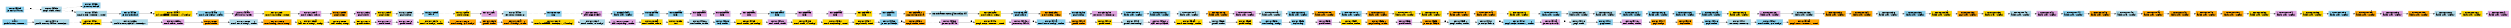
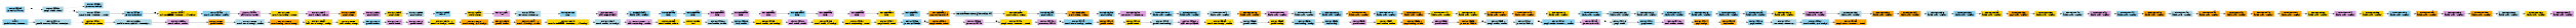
  digraph {
    rankdir=LR
    node [color=lightsteelblue fillcolor=skyblue shape=rectangle style=filled]
    edge [color="#000000" style=dotted]
    n1 [color=lightgrey label="start\npushl $0xc<UINT8>"]
    n2 [fillcolor=lightblue label="0x7c14f41c\npushl $0x7c14f4b8<UINT32>"]
    n3 [fillcolor=gold label="0x7c14f421\ncall 0x7c172e56"]
    n4 [fillcolor=lightblue label="0x7c172e56\npushl $0x7c1c3934<UINT32>"]
    n5 [fillcolor=plum label="0x7c172e5b\nmovl %fs:0, %eax"]
    n6 [fillcolor=orange label="0x7c172e61\npushl %eax"]
    n7 [fillcolor=lightblue label="0x7c172e62\nmovl 0x10(%esp), %eax"]
    n8 [fillcolor=orange label="0x7c172e66\nmovl %ebp, 0x10(%esp)"]
    n9 [fillcolor=gold label="0x7c172e6a\nleal 0x10(%esp), %ebp"]
    n10 [fillcolor=gold label="0x7c172e6e\nsubl %eax, %esp"]
-   n11 [fillcolor=gold label="0x7c172e70\npushl %ebx"]
+   n11 [label="0x7c172e70\npushl %ebx"]
    n12 [fillcolor=plum label="0x7c172e71\npushl %esi"]
    n13 [fillcolor=plum label="0x7c172e72\npushl %edi"]
    n14 [fillcolor=gold label="0x7c172e73\nmovl -8(%ebp), %eax"]
    n15 [fillcolor=orange label="0x7c172e76\nmovl %esp, -24(%ebp)"]
    n16 [fillcolor=orange label="0x7c172e79\npushl %eax"]
    n17 [fillcolor=orange label="0x7c172e7a\nmovl -4(%ebp), %eax"]
    n18 [fillcolor=gold label="0x7c172e7d\nmovl $0xffffffff<UINT32>, -4(%ebp)"]
    n19 [fillcolor=lightblue label="0x7c172e84\nmovl %eax, -8(%ebp)"]
    n20 [fillcolor=plum label="0x7c172e87\nleal -16(%ebp), %eax"]
    n21 [fillcolor=gold label="0x7c172e8a\nmovl %eax, %fs:0"]
    n22 [fillcolor=gold label="0x7c172e90\nret"]
    n23 [fillcolor=lightblue label="0x7c14f426\nxorl %eax, %eax"]
    n24 [label="0x7c14f428\nincl %eax"]
    n25 [fillcolor=gold label="0x7c14f429\nmovl %eax, -28(%ebp)"]
    n26 [fillcolor=plum label="0x7c14f42c\nxorl %edi, %edi"]
    n27 [fillcolor=gold label="0x7c14f42e\nmovl %edi, -4(%ebp)"]
    n28 [fillcolor=gold label="0x7c14f431\nmovl 0xc(%ebp), %esi"]
    n29 [fillcolor=gold label="0x7c14f434\ncmpl %edi, %esi"]
    n30 [label="0x7c14f436\nje 0x7c14596b"]
    n31 [fillcolor=orange label="0x7c14f43c\ncmpl %eax, %esi"]
    n32 [fillcolor=plum label="0x7c14f43e\nje 0x7c14f445"]
    n33 [fillcolor=gold label="0x7c14f440\ncmpl $0x2<UINT8>, %esi"]
    n34 [fillcolor=plum label="0x7c14f443\njne 0x7c14f47a"]
    n35 [label="0x7c14f47a\nmovl 0x10(%ebp), %ebx"]
    n36 [fillcolor=orange label="0x7c14f47d\npushl %ebx"]
    n37 [fillcolor=gold label="0x7c14f47e\npushl %esi"]
    n38 [fillcolor=lightblue label="0x7c14f47f\npushl 0x8(%ebp)"]
    n39 [fillcolor=plum label="0x7c14f482\ncall 0x7c14f3ea"]
    n40 [fillcolor=gold label="0x7c14f3ea\nmovl 0x8(%esp), %eax"]
    n41 [fillcolor=lightblue label="0x7c14f3ee\npushl %ebx"]
    n42 [fillcolor=gold label="0x7c14f3ef\npushl %ebp"]
    n43 [label="0x7c14f3f0\nxorl %ebp, %ebp"]
    n44 [label="0x7c14f3f2\nincl %ebp"]
    n45 [fillcolor=plum label="0x7c14f3f3\npushl %esi"]
    n46 [fillcolor=gold label="0x7c14f3f4\nxorl %ebx, %ebx"]
    n47 [fillcolor=orange label="0x7c14f3f6\ncmpl %ebp, %eax"]
    n48 [fillcolor=plum label="0x7c14f3f8\npushl %edi"]
    n49 [fillcolor=orange label="0x7c14f3f9\nje 0x7c14ad35"]
    n50 [fillcolor=lightblue label="0x7c14f3ff\ncmpl %ebx, %eax"]
    n51 [fillcolor=lightblue label="0x7c14f401\nje 0x7c145b7c"]
    n52 [label="0x7c14f407\ncmpl $0x3<UINT8>, %eax"]
    n53 [fillcolor=plum label="0x7c14f40a\nje 0x7c151043"]
    n54 [fillcolor=lightblue label="0x7c14f410\npopl %edi"]
    n55 [label="0x7c14f411\npopl %esi"]
    n56 [fillcolor=plum label="0x7c14f412\nxorl %eax, %eax"]
    n57 [fillcolor=orange label="0x7c14f414\npopl %ebp"]
    n58 [fillcolor=orange label="0x7c14f415\nincl %eax"]
    n59 [label="0x7c14f416\npopl %ebx"]
    n60 [fillcolor=lightblue label="0x7c14f417\nret $0xc<UINT16>"]
    n61 [label="0x7c14f487\nmovl %eax, -28(%ebp)"]
    n62 [fillcolor=orange label="0x7c14f48a\ncmpl $0x1<UINT8>, %esi"]
    n63 [label="0x7c14f48d\nje 0x7c14a176"]
    n64 [fillcolor=lightblue label="0x7c14f493\ncmpl %edi, %esi"]
    n65 [label="0x7c14f495\nje 0x7c150bcd"]
    n66 [fillcolor=lightblue label="0x7c14f49b\ncmpl $0x3<UINT8>, %esi"]
    n67 [label="0x7c14f49e\nje 0x7c150bcd"]
    n68 [fillcolor=gold label="0x7c14f4a4\norl $0xffffffff<UINT8>, -4(%ebp)"]
    n69 [label="0x7c14f4a8\nmovl -28(%ebp), %eax"]
    n70 [fillcolor=plum label="0x7c14f4ab\ncall 0x7c172e91"]
    n71 [fillcolor=gold label="0x7c172e91\nmovl -16(%ebp), %ecx"]
    n72 [fillcolor=plum label="0x7c172e94\nmovl %ecx, %fs:0"]
    n73 [fillcolor=orange label="0x7c172e9b\npopl %ecx"]
    n74 [fillcolor=plum label="0x7c172e9c\npopl %edi"]
    n75 [fillcolor=gold label="0x7c172e9d\npopl %esi"]
    n76 [fillcolor=lightblue label="0x7c172e9e\npopl %ebx"]
    n77 [label="0x7c172e9f\nleave "]
    n78 [fillcolor=gold label="0x7c172ea0\npushl %ecx"]
    n79 [fillcolor=plum label="0x7c172ea1\nret"]
    n80 [fillcolor=lightblue label="0x7c14f4b0\nret $0xc<UINT16>"]
    n81 [label="0x7c8000c0\nnop "]
    n82 [fillcolor=plum label="0x7c8000c1\ncall 0x63d7f9f4"]
    n83 [label="0x63d7f9f4\naddb %al, (%eax)"]
    n84 [label="0x7c839aa8\nint3 "]
    n85 [label="0x7c839aa9\nint3 "]
    n86 [fillcolor=plum label="0x7c839aaa\nint3 "]
    n87 [fillcolor=plum label="0x7c839aab\nint3 "]
    n88 [fillcolor=plum label="0x7c839aac\nint3 "]
    n89 [label="0x7c839aad\nint3 "]
    n90 [fillcolor=plum label="0x7c839aae\nint3 "]
    n91 [fillcolor=plum label="0x7c839aaf\nint3 "]
    n92 [fillcolor=gold label="0x7c839ab0\nint3 "]
    n93 [label="0x7c839ab1\nint3 "]
    n94 [fillcolor=orange label="0x7c839ab2\njmp 0x7c801e1a"]
    n95 [color=lightgrey fillcolor=lightblue label="TerminateProcess@kernel32.dll"]
    n96 [fillcolor=gold label="0x7c9032a8\nmovl %fs:0, %esp"]
    n97 [label="0x7c9032af\npopl %fs:0"]
    n98 [fillcolor=orange label="0x7c9032b6\nmovl %ebp, %esp"]
    n99 [label="0x7c9032b8\npopl %ebp"]
    n100 [fillcolor=plum label="0x7c9032b9\nret $0x14<UINT16>"]
    n101 [label="0x00000000\naddb %al, (%eax)"]
    n102 [label="0x00000002\naddb %al, (%eax)"]
    n103 [fillcolor=lightblue label="0x00000004\naddb %al, (%eax)"]
    n104 [fillcolor=orange label="0x00000006\naddb %al, (%eax)"]
    n105 [fillcolor=plum label="0x00000008\naddb %al, (%eax)"]
    n106 [fillcolor=lightblue label="0x0000000a\naddb %al, (%eax)"]
    n107 [label="0x0000000c\naddb %al, (%eax)"]
    n108 [fillcolor=orange label="0x0000000e\naddb %al, (%eax)"]
    n109 [label="0x00000010\naddb %al, (%eax)"]
    n110 [fillcolor=orange label="0x00000012\naddb %al, (%eax)"]
    n111 [fillcolor=gold label="0x00000014\naddb %al, (%eax)"]
    n112 [fillcolor=gold label="0x00000016\naddb %al, (%eax)"]
    n113 [fillcolor=orange label="0x00000018\naddb %al, (%eax)"]
    n114 [fillcolor=orange label="0x0000001a\naddb %al, (%eax)"]
    n115 [fillcolor=gold label="0x0000001c\naddb %al, (%eax)"]
    n116 [label="0x0000001e\naddb %al, (%eax)"]
    n117 [fillcolor=lightblue label="1x00000020\naddb %al, (%eax)"]
    n118 [fillcolor=lightblue label="0x00000022\naddb %al, (%eax)"]
    n119 [label="0x00000024\naddb %al, (%eax)"]
    n120 [label="0x00000026\naddb %al, (%eax)"]
    n121 [label="0x00000028\naddb %al, (%eax)"]
    n122 [label="0x0000002a\naddb %al, (%eax)"]
    n123 [fillcolor=gold label="0x0000002c\naddb %al, (%eax)"]
    n124 [fillcolor=plum label="0x0000002e\naddb %al, (%eax)"]
    n125 [fillcolor=lightblue label="0x00000030\naddb %al, (%eax)"]
    n126 [fillcolor=orange label="0x00000032\naddb %al, (%eax)"]
    n127 [fillcolor=orange label="0x00000034\naddb %al, (%eax)"]
    n128 [fillcolor=lightblue label="0x00000036\naddb %al, (%eax)"]
    n129 [label="0x00000038\naddb %al, (%eax)"]
    n130 [fillcolor=gold label="0x0000003a\naddb %al, (%eax)"]
    n131 [fillcolor=orange label="0x0000003c\npopl %al, (%eax)"]
    n132 [fillcolor=gold label="0x0000003e\naddb %al, (%eax)"]
    n133 [fillcolor=lightblue label="0x00000040\naddb %al, (%eax)"]
    n134 [fillcolor=plum label="0x00000042\naddb %al, (%eax)"]
    n135 [label="0x00000044\naddb %al, (%eax)"]
    n136 [fillcolor=orange label="0x00000046\naddb %al, (%eax)"]
    n137 [fillcolor=lightblue label="0x00000048\naddb %al, (%eax)"]
    n138 [fillcolor=orange label="0x0000004a\naddb %al, (%eax)"]
    n139 [fillcolor=orange label="0x0000004c\naddb %al, (%eax)"]
    n140 [fillcolor=orange label="0x0000004e\naddb %al, (%eax)"]
    n141 [fillcolor=orange label="0x00000050\naddb %al, (%eax)"]
    n142 [fillcolor=gold label="0x00000052\naddb %al, (%eax)"]
    n143 [fillcolor=plum label="0x00000054\naddb %al, (%eax)"]
    n144 [fillcolor=gold label="0x00000056\naddb %al, (%eax)"]
    n145 [label="0x00000058\naddb %al, (%eax)"]
    n146 [fillcolor=orange label="0x0000005a\naddb %al, (%eax)"]
    n147 [fillcolor=plum label="0x0000005c\naddb %al, (%eax)"]
    n148 [fillcolor=orange label="0x0000005e\naddb %al, (%eax)"]
    n149 [fillcolor=lightblue label="0x00000060\naddb %al, (%eax)"]
    n150 [fillcolor=gold label="0x00000062\naddb %al, (%eax)"]
    n151 [fillcolor=plum label="0x00000064\naddb %al, (%eax)"]
    n1 -> n2 [style=solid]
    n2 -> n3
    n3 -> n4 [style=solid]
    n4 -> n5 [style=solid]
    n5 -> n6 [style=solid]
    n6 -> n7 [style=solid]
    n7 -> n8 [style=solid]
    n8 -> n9
    n9 -> n10 [style=solid]
    n10 -> n11
    n11 -> n12 [style=solid]
    n12 -> n13 [style=solid]
    n13 -> n14
    n14 -> n15
    n15 -> n16
    n16 -> n17 [style=solid]
    n17 -> n18
    n18 -> n19
    n19 -> n20
    n20 -> n21 [style=solid]
    n21 -> n22
    n22 -> n23
    n23 -> n24
    n24 -> n25 [style=solid]
    n25 -> n26
    n26 -> n27 [style=solid]
    n27 -> n28
    n28 -> n29 [style=solid]
    n29 -> n30 [style=solid]
    n30 -> n31 [label=F style=solid]
    n31 -> n32
    n32 -> n33 [label=F style=solid]
    n33 -> n34
    n34 -> n35 [label=T]
    n35 -> n36 [style=solid]
    n36 -> n37
    n37 -> n38 [style=solid]
    n38 -> n39 [style=solid]
    n39 -> n40
    n40 -> n41
    n41 -> n42 [style=solid]
    n42 -> n43
    n43 -> n44 [style=solid]
    n44 -> n45
    n45 -> n46 [style=solid]
    n46 -> n47
    n47 -> n48
    n48 -> n49 [style=solid]
    n49 -> n50 [label=F style=solid]
    n50 -> n51
    n51 -> n52 [label=F]
    n52 -> n53 [style=solid]
    n53 -> n54 [label=F]
    n54 -> n55 [style=solid]
    n55 -> n56 [style=solid]
    n56 -> n57
    n57 -> n58
    n58 -> n59
    n59 -> n60 [style=solid]
    n60 -> n61 [style=solid]
    n61 -> n62 [style=solid]
    n63 -> n64 [label=F]
    n64 -> n65
    n64 -> n66 [label=F]
    n66 -> n67 [style=solid]
    n67 -> n68 [label=F style=solid]
    n68 -> n69
    n69 -> n70 [style=solid]
    n70 -> n71 [style=solid]
    n71 -> n72 [style=solid]
    n72 -> n73 [style=solid]
    n73 -> n74
    n74 -> n75
    n75 -> n76 [style=solid]
    n76 -> n77
    n77 -> n78
    n78 -> n79 [style=solid]
    n79 -> n80
    n80 -> n81
    n81 -> n82
    n82 -> n83
    n83 -> n84
    n84 -> n85 [style=solid]
    n85 -> n86 [style=solid]
    n86 -> n87
    n87 -> n88
    n88 -> n89 [style=solid]
    n89 -> n90 [style=solid]
    n90 -> n91
    n91 -> n92 [style=solid]
    n92 -> n93
    n93 -> n94
    n94 -> n95 [style=solid]
    n95 -> n96 [style=solid]
    n96 -> n97 [style=solid]
    n97 -> n98 [style=solid]
    n98 -> n99
    n99 -> n100
    n100 -> n101
    n101 -> n102 [style=solid]
    n102 -> n103
    n103 -> n104
    n104 -> n105 [style=solid]
    n105 -> n106 [style=solid]
    n106 -> n107
    n107 -> n108
    n108 -> n109
    n109 -> n110 [style=solid]
    n110 -> n111 [style=solid]
    n111 -> n112 [style=solid]
    n112 -> n113
    n113 -> n114
    n114 -> n115
    n115 -> n116
    n116 -> n117 [style=solid]
    n117 -> n118 [style=solid]
    n118 -> n119
    n119 -> n120
    n120 -> n121
    n121 -> n122 [style=solid]
    n122 -> n123 [style=solid]
    n123 -> n124
    n124 -> n125 [style=solid]
    n125 -> n126 [style=solid]
    n126 -> n127 [style=solid]
    n127 -> n128
    n128 -> n129
    n129 -> n130 [style=solid]
    n130 -> n131
    n131 -> n132 [style=solid]
    n132 -> n133
    n133 -> n134
    n134 -> n135
    n135 -> n136 [style=solid]
    n136 -> n137 [style=solid]
    n137 -> n138 [style=solid]
    n138 -> n139 [style=solid]
    n139 -> n140
    n140 -> n141
    n141 -> n142 [style=solid]
    n142 -> n143 [style=solid]
    n143 -> n144
    n144 -> n145 [style=solid]
    n145 -> n146
    n146 -> n147 [style=solid]
    n147 -> n148 [style=solid]
    n148 -> n149 [style=solid]
    n149 -> n150
    n150 -> n151
  }
